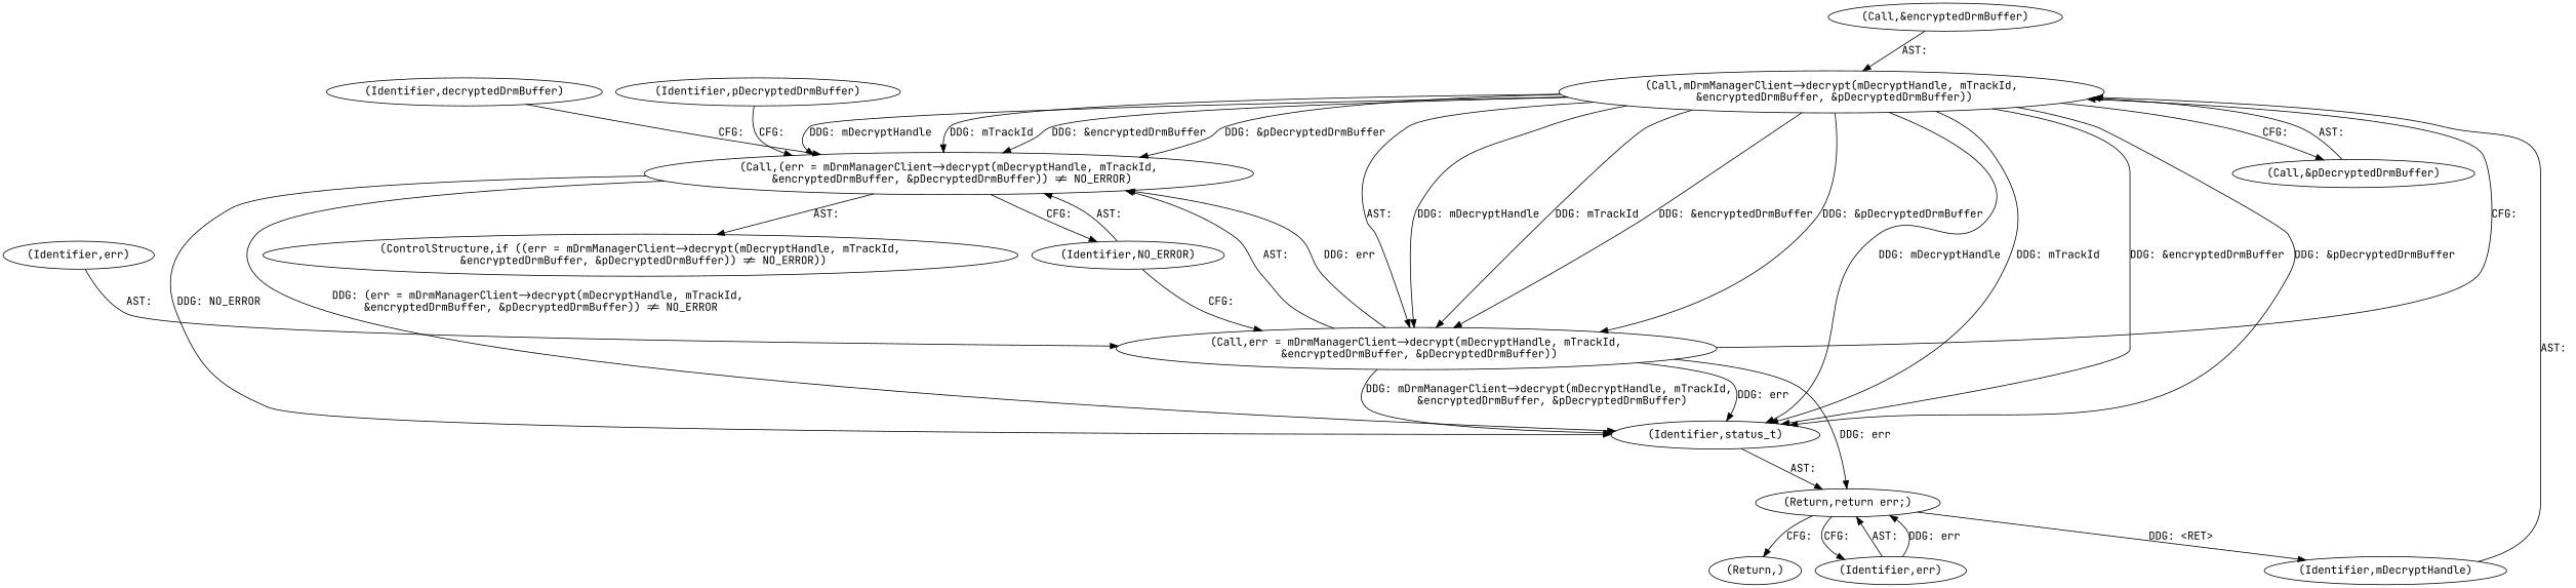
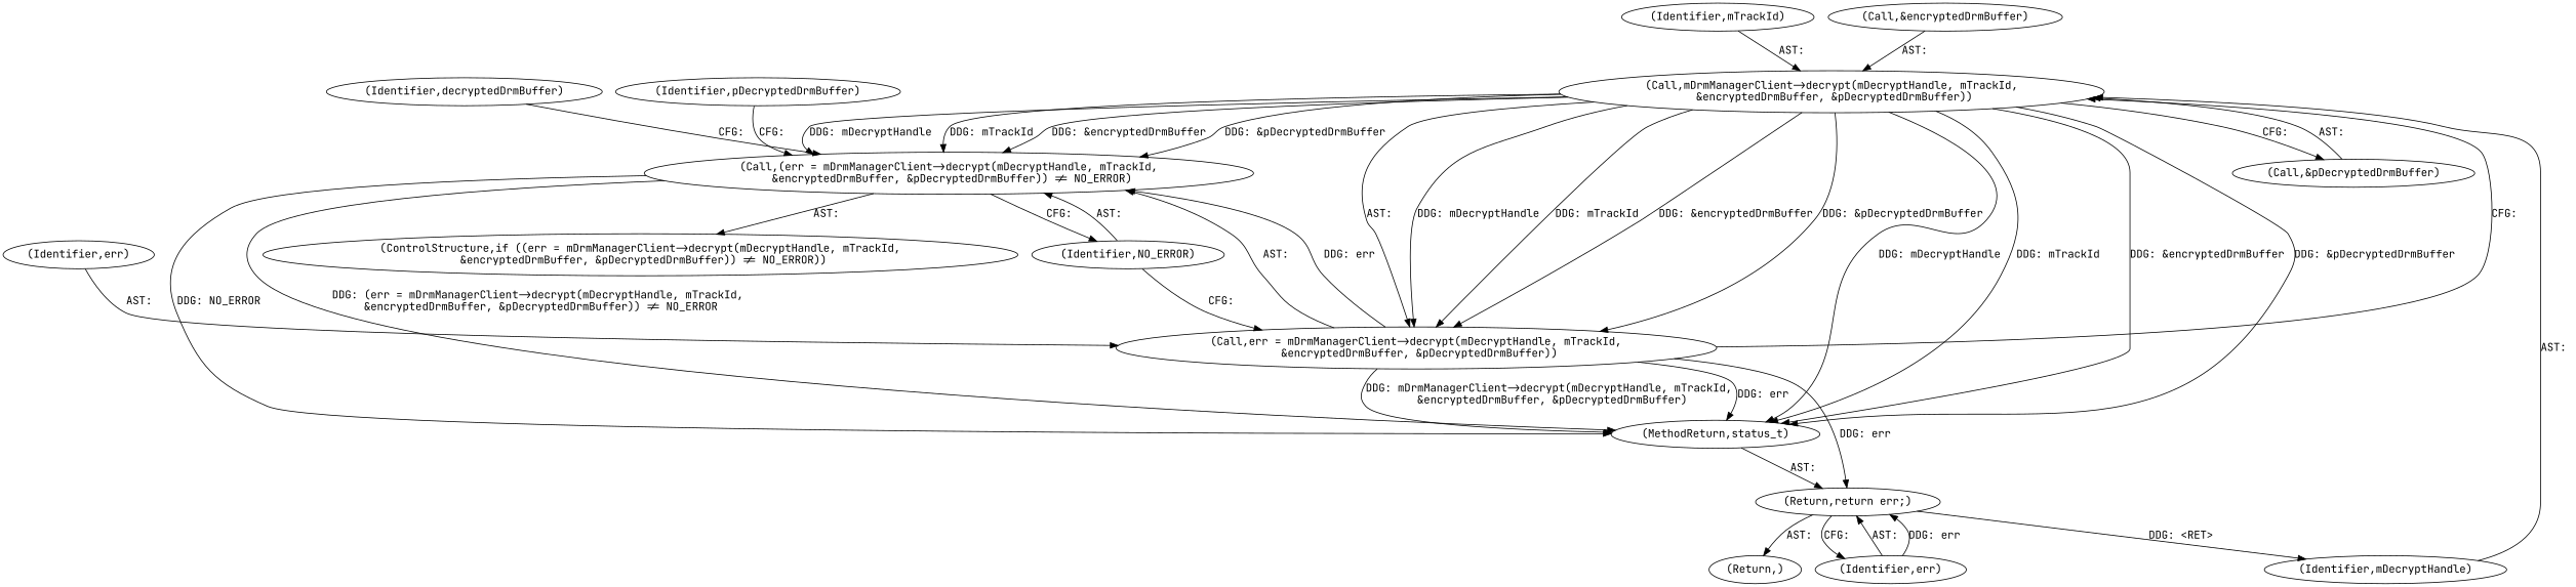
  digraph {
    fontname="JetBrains Mono"
    node [fontname="JetBrains Mono"]
    edge [fontname="JetBrains Mono"]
    n1 [label="(Call,mDrmManagerClient->decrypt(mDecryptHandle, mTrackId,\n &encryptedDrmBuffer, &pDecryptedDrmBuffer))"]
    n2 [label="(Call,(err = mDrmManagerClient->decrypt(mDecryptHandle, mTrackId,\n &encryptedDrmBuffer, &pDecryptedDrmBuffer)) != NO_ERROR)"]
    n3 [label="(Call,err = mDrmManagerClient->decrypt(mDecryptHandle, mTrackId,\n &encryptedDrmBuffer, &pDecryptedDrmBuffer))"]
-   n4 [label="(Identifier,status_t)"]
+   n4 [label="(MethodReturn,status_t)"]
    n5 [label="(Call,&pDecryptedDrmBuffer)"]
    n6 [label="(ControlStructure,if ((err = mDrmManagerClient->decrypt(mDecryptHandle, mTrackId,\n &encryptedDrmBuffer, &pDecryptedDrmBuffer)) != NO_ERROR))"]
    n7 [label="(Identifier,NO_ERROR)"]
    n8 [label="(Return,return err;)"]
    n9 [label="(Identifier,err)"]
    n10 [label="(Return,)"]
    n11 [label="(Identifier,mDecryptHandle)"]
+   n12 [label="(Identifier,mTrackId)"]
    n13 [label="(Identifier,err)"]
    n14 [label="(Call,&encryptedDrmBuffer)"]
    n15 [label="(Identifier,decryptedDrmBuffer)"]
    n16 [label="(Identifier,pDecryptedDrmBuffer)"]
    n1 -> n2 [label="DDG: mDecryptHandle"]
    n1 -> n2 [label="DDG: mTrackId"]
    n1 -> n2 [label="DDG: &encryptedDrmBuffer"]
    n1 -> n2 [label="DDG: &pDecryptedDrmBuffer"]
    n1 -> n3 [label="AST: "]
    n1 -> n3 [label="DDG: mDecryptHandle"]
    n1 -> n3 [label="DDG: mTrackId"]
    n1 -> n3 [label="DDG: &encryptedDrmBuffer"]
    n1 -> n3 [label="DDG: &pDecryptedDrmBuffer"]
    n1 -> n4 [label="DDG: mDecryptHandle"]
    n1 -> n4 [label="DDG: mTrackId"]
    n1 -> n4 [label="DDG: &encryptedDrmBuffer"]
    n1 -> n4 [label="DDG: &pDecryptedDrmBuffer"]
    n1 -> n5 [label="CFG: "]
    n2 -> n4 [label="DDG: NO_ERROR"]
    n2 -> n4 [label="DDG: (err = mDrmManagerClient->decrypt(mDecryptHandle, mTrackId,\n &encryptedDrmBuffer, &pDecryptedDrmBuffer)) != NO_ERROR"]
    n2 -> n6 [label="AST: "]
    n2 -> n7 [label="CFG: "]
    n3 -> n1 [label="CFG: "]
    n3 -> n2 [label="AST: "]
    n3 -> n2 [label="DDG: err"]
    n3 -> n4 [label="DDG: mDrmManagerClient->decrypt(mDecryptHandle, mTrackId,\n &encryptedDrmBuffer, &pDecryptedDrmBuffer)"]
    n3 -> n4 [label="DDG: err"]
    n3 -> n8 [label="DDG: err"]
    n4 -> n8 [label="AST: "]
    n5 -> n1 [label="AST: "]
    n7 -> n2 [label="AST: "]
    n7 -> n3 [label="CFG: "]
    n8 -> n9 [label="CFG: "]
-   n8 -> n10 [label="CFG: "]
+   n8 -> n10 [label="AST: "]
    n8 -> n11 [label="DDG: <RET>"]
    n9 -> n8 [label="AST: "]
    n9 -> n8 [label="DDG: err"]
    n11 -> n1 [label="AST: "]
+   n12 -> n1 [label="AST: "]
    n13 -> n3 [label="AST: "]
    n14 -> n1 [label="AST: "]
    n15 -> n2 [label="CFG: "]
    n16 -> n2 [label="CFG: "]
  }
